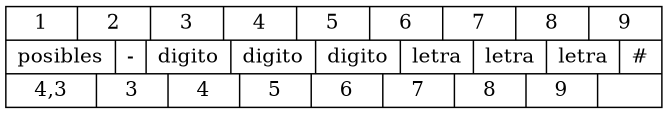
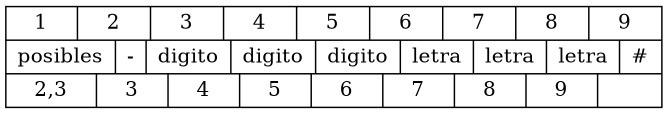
  digraph {
    concentrate=true
    rankdir=LR
-   n1 [label="{1|2|3|4|5|6|7|8|9}|{posibles|-|digito|digito|digito|letra|letra|letra|#}|{4,3|3|4|5|6|7|8|9|}" shape=record]
+   n1 [label="{1|2|3|4|5|6|7|8|9}|{posibles|-|digito|digito|digito|letra|letra|letra|#}|{2,3|3|4|5|6|7|8|9|}" shape=record]
  }
